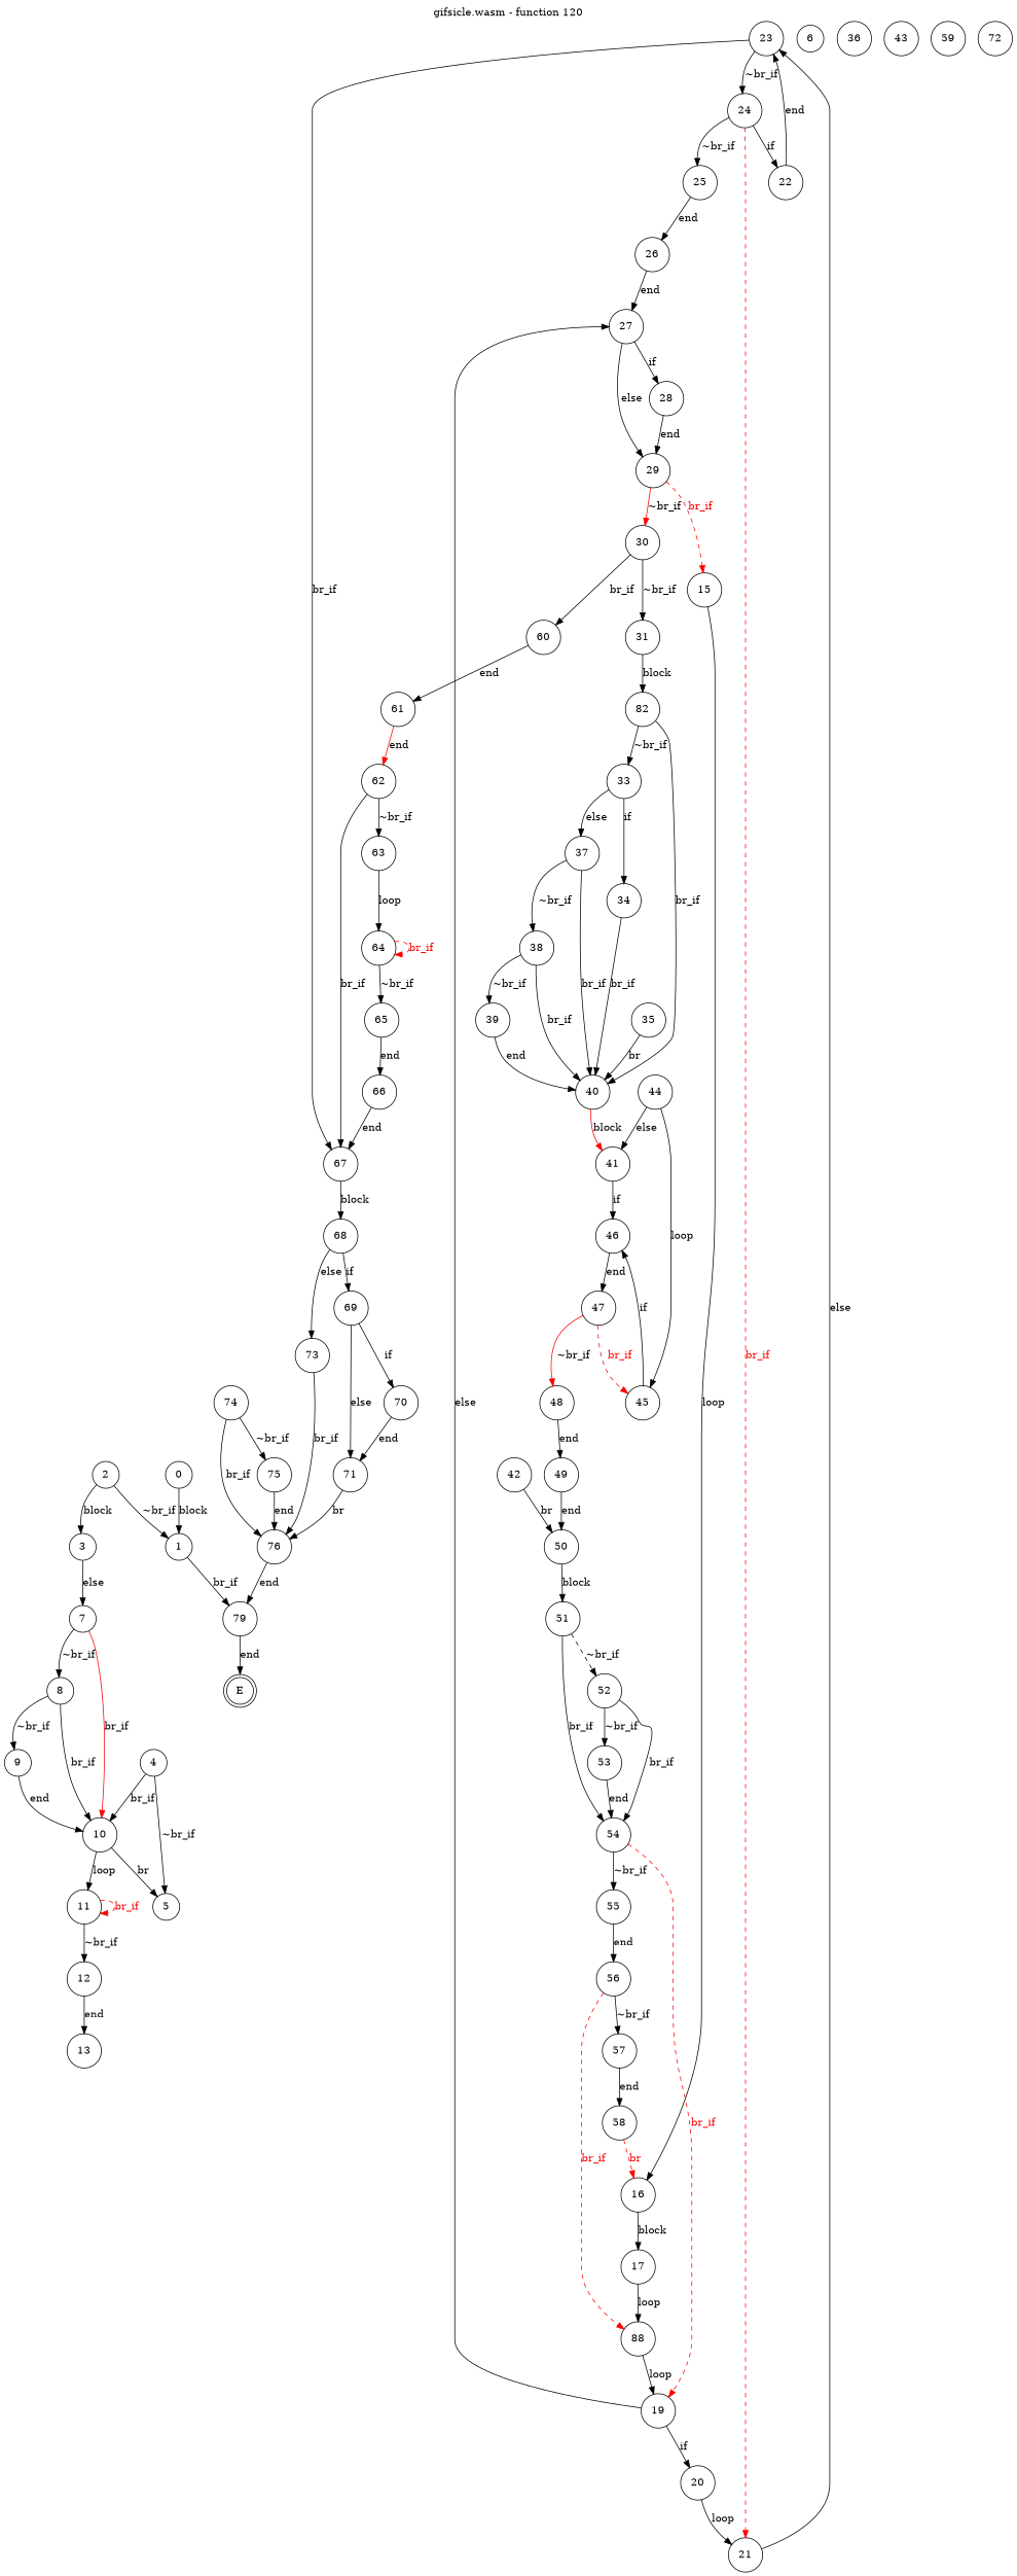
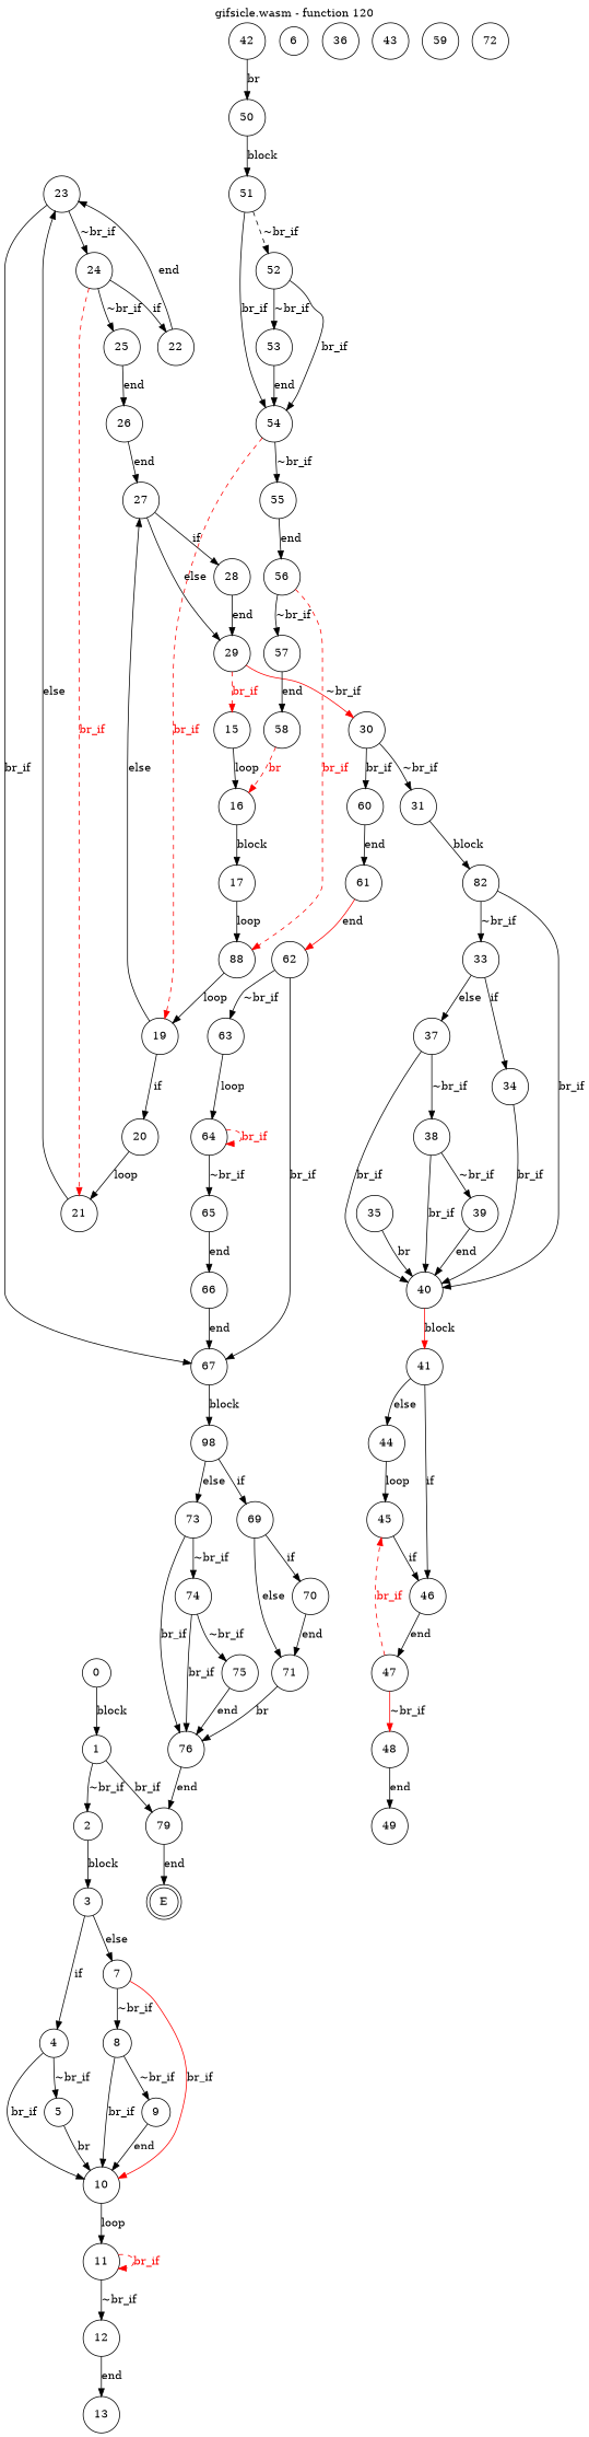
  digraph {
    label="gifsicle.wasm - function 120"
    labelfontcolor=black
    labelfontname=Helvetica
    labelfontsize=16
    labelloc=t
    node [shape=circle fontcolor=black]
    E [shape=doublecircle fontcolor=""]
    n2 [label=0]
    n3 [label=1]
    n4 [label=2]
    n5 [label=79]
    n6 [label=3]
    n7 [label=4]
    n8 [label=7]
    n9 [label=5]
    n10 [label=10]
    n11 [label=8]
    n12 [label=11]
    n13 [label=6]
    n14 [label=9]
    n15 [label=12]
    n16 [label=13]
    n17 [label=15]
    n18 [label=16]
    n19 [label=17]
    n20 [label=88]
    n21 [label=19]
    n22 [label=20]
    n23 [label=27]
    n24 [label=21]
    n25 [label=28]
    n26 [label=29]
    n27 [label=23]
    n28 [label=22]
    n29 [label=24]
    n30 [label=67]
    n31 [label=25]
-   n32 [label=68]
+   n32 [label=98]
    n33 [label=26]
    n34 [label=30]
    n35 [label=31]
    n36 [label=60]
    n37 [label=82]
    n38 [label=61]
    n39 [label=33]
    n40 [label=40]
    n41 [label=34]
    n42 [label=37]
    n43 [label=41]
    n44 [label=38]
    n45 [label=35]
    n46 [label=36]
    n47 [label=39]
    n48 [label=44]
    n49 [label=46]
    n50 [label=42]
    n51 [label=50]
    n52 [label=45]
    n53 [label=51]
    n54 [label=43]
    n55 [label=47]
    n56 [label=48]
    n57 [label=49]
    n58 [label=52]
    n59 [label=54]
    n60 [label=53]
    n61 [label=55]
    n62 [label=56]
    n63 [label=57]
    n64 [label=58]
    n65 [label=59]
    n66 [label=62]
    n67 [label=63]
    n68 [label=64]
    n69 [label=65]
    n70 [label=66]
    n71 [label=69]
    n72 [label=73]
    n73 [label=70]
    n74 [label=71]
    n75 [label=76]
    n76 [label=74]
    n77 [label=72]
    n78 [label=75]
    n2 -> n3 [label=block]
-   n4 -> n3 [label="~br_if"]
+   n3 -> n4 [label="~br_if"]
    n3 -> n5 [label=br_if]
    n4 -> n6 [label=block]
    n5 -> E [label=end]
+   n6 -> n7 [label=if]
    n6 -> n8 [label=else]
    n7 -> n9 [label="~br_if"]
    n7 -> n10 [label=br_if]
    n8 -> n10 [color=red label=br_if]
    n8 -> n11 [label="~br_if"]
-   n10 -> n9 [label=br]
+   n9 -> n10 [label=br]
    n10 -> n12 [label=loop]
    n11 -> n10 [label=br_if]
    n11 -> n14 [label="~br_if"]
    n12 -> n12 [color=red fontcolor=red label=br_if style=dashed]
    n12 -> n15 [label="~br_if"]
    n14 -> n10 [label=end]
    n15 -> n16 [label=end]
    n17 -> n18 [label=loop]
    n18 -> n19 [label=block]
    n19 -> n20 [label=loop]
    n20 -> n21 [label=loop]
    n21 -> n22 [label=if]
    n21 -> n23 [label=else]
    n22 -> n24 [label=loop]
    n23 -> n25 [label=if]
    n23 -> n26 [label=else]
    n24 -> n27 [label=else]
    n25 -> n26 [label=end]
    n26 -> n17 [color=red fontcolor=red label=br_if style=dashed]
    n26 -> n34 [color=red label="~br_if"]
    n27 -> n29 [label="~br_if"]
    n27 -> n30 [label=br_if]
    n28 -> n27 [label=end]
    n29 -> n24 [color=red fontcolor=red label=br_if style=dashed]
    n29 -> n28 [label=if]
    n29 -> n31 [label="~br_if"]
    n30 -> n32 [label=block]
    n31 -> n33 [label=end]
    n32 -> n71 [label=if]
    n32 -> n72 [label=else]
    n33 -> n23 [label=end]
    n34 -> n35 [label="~br_if"]
    n34 -> n36 [label=br_if]
    n35 -> n37 [label=block]
    n36 -> n38 [label=end]
    n37 -> n39 [label="~br_if"]
    n37 -> n40 [label=br_if]
    n38 -> n66 [color=red label=end]
    n39 -> n41 [label=if]
    n39 -> n42 [label=else]
    n40 -> n43 [color=red label=block]
    n41 -> n40 [label=br_if]
    n42 -> n40 [label=br_if]
    n42 -> n44 [label="~br_if"]
-   n48 -> n43 [label=else]
+   n43 -> n48 [label=else]
    n43 -> n49 [label=if]
    n44 -> n40 [label=br_if]
    n44 -> n47 [label="~br_if"]
    n45 -> n40 [label=br]
    n47 -> n40 [label=end]
    n48 -> n52 [label=loop]
    n49 -> n55 [label=end]
    n50 -> n51 [label=br]
    n51 -> n53 [label=block]
    n52 -> n49 [label=if]
    n53 -> n58 [label="~br_if" style=dashed]
    n53 -> n59 [label=br_if]
    n55 -> n52 [color=red fontcolor=red label=br_if style=dashed]
    n55 -> n56 [color=red label="~br_if"]
    n56 -> n57 [label=end]
-   n57 -> n51 [label=end]
    n58 -> n59 [label=br_if]
    n58 -> n60 [label="~br_if"]
    n59 -> n21 [color=red fontcolor=red label=br_if style=dashed]
    n59 -> n61 [label="~br_if"]
    n60 -> n59 [label=end]
    n61 -> n62 [label=end]
    n62 -> n20 [color=red fontcolor=red label=br_if style=dashed]
    n62 -> n63 [label="~br_if"]
    n63 -> n64 [label=end]
    n64 -> n18 [color=red fontcolor=red label=br style=dashed]
    n66 -> n30 [label=br_if]
    n66 -> n67 [label="~br_if"]
    n67 -> n68 [label=loop]
    n68 -> n68 [color=red fontcolor=red label=br_if style=dashed]
    n68 -> n69 [label="~br_if"]
    n69 -> n70 [label=end]
    n70 -> n30 [label=end]
    n71 -> n73 [label=if]
    n71 -> n74 [label=else]
    n72 -> n75 [label=br_if]
+   n72 -> n76 [label="~br_if"]
    n73 -> n74 [label=end]
    n74 -> n75 [label=br]
    n75 -> n5 [label=end]
    n76 -> n75 [label=br_if]
    n76 -> n78 [label="~br_if"]
    n78 -> n75 [label=end]
  }
